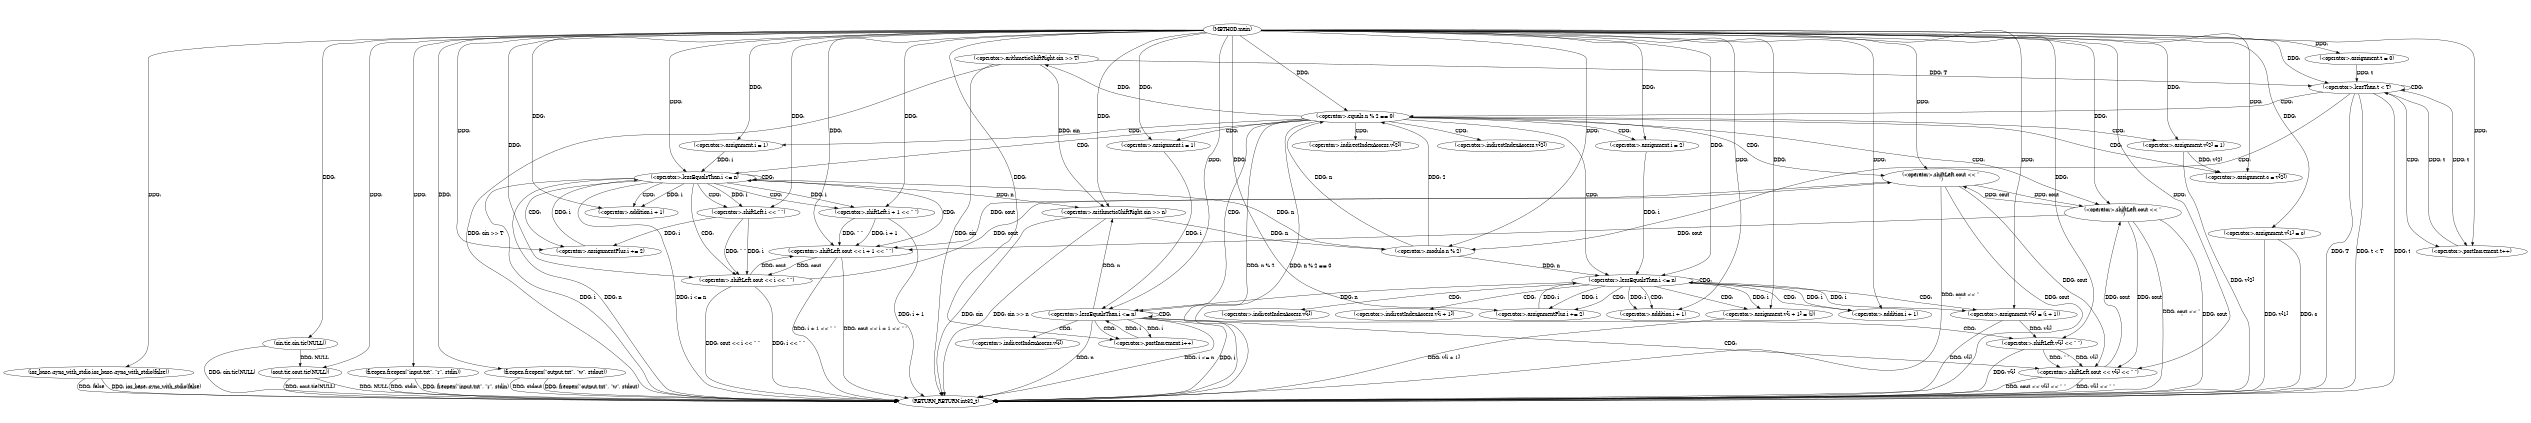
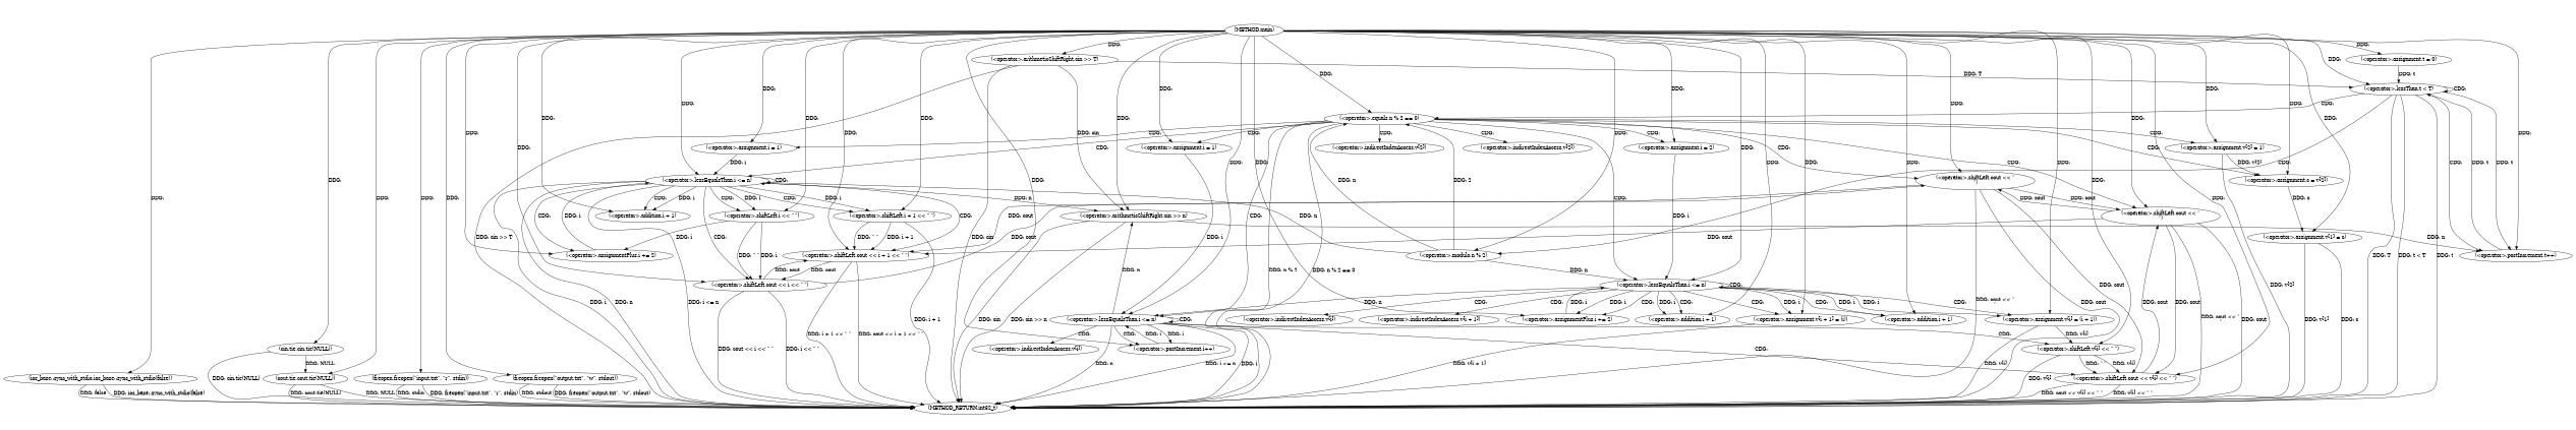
  digraph {
    n1 [label="(METHOD,main)"]
    n2 [label="(ios_base::sync_with_stdio,ios_base::sync_with_stdio(false))"]
    n3 [label="(cin.tie,cin.tie(NULL))"]
    n4 [label="(cout.tie,cout.tie(NULL))"]
    n5 [label="(freopen,freopen(\"input.txt\", \"r\", stdin))"]
    n6 [label="(freopen,freopen(\"output.txt\", \"w\", stdout))"]
    n7 [label="(<operator>.arithmeticShiftRight,cin >> T)"]
    n8 [label="(<operator>.assignment,t = 0)"]
    n9 [label="(<operator>.lessThan,t < T)"]
    n10 [label="(<operator>.postIncrement,t++)"]
    n11 [label="(<operator>.arithmeticShiftRight,cin >> n)"]
    n12 [label="(<operator>.equals,n % 2 == 0)"]
    n13 [label="(<operator>.shiftLeft,cout << \"\n\")"]
    n14 [label="(<operator>.modulo,n % 2)"]
    n15 [label="(<operator>.assignment,i = 1)"]
    n16 [label="(<operator>.lessEqualsThan,i <= n)"]
    n17 [label="(<operator>.assignmentPlus,i += 2)"]
    n18 [label="(<operator>.assignment,c = v[2])"]
    n19 [label="(<operator>.assignment,v[2] = 1)"]
    n20 [label="(<operator>.assignment,v[1] = c)"]
    n21 [label="(<operator>.shiftLeft,cout << \"\n\")"]
    n22 [label="(<operator>.shiftLeft,cout << i + 1 << \" \")"]
    n23 [label="(<operator>.shiftLeft,cout << i << \" \")"]
    n24 [label="(<operator>.assignment,i = 2)"]
    n25 [label="(<operator>.lessEqualsThan,i <= n)"]
    n26 [label="(<operator>.assignmentPlus,i += 2)"]
    n27 [label="(<operator>.assignment,i = 1)"]
    n28 [label="(<operator>.lessEqualsThan,i <= n)"]
    n29 [label="(<operator>.postIncrement,i++)"]
    n30 [label="(<operator>.assignment,v[i] = (i + 1))"]
    n31 [label="(<operator>.assignment,v[i + 1] = (i))"]
    n32 [label="(<operator>.shiftLeft,cout << v[i] << \" \")"]
    n33 [label="(<operator>.shiftLeft,i + 1 << \" \")"]
    n34 [label="(<operator>.shiftLeft,i << \" \")"]
    n35 [label="(<operator>.addition,i + 1)"]
    n36 [label="(<operator>.addition,i + 1)"]
    n37 [label="(<operator>.shiftLeft,v[i] << \" \")"]
    n38 [label="(<operator>.addition,i + 1)"]
-   n39 [label="(RETURN_RETURN,int32_t)"]
+   n39 [label="(METHOD_RETURN,int32_t)"]
    n40 [label="(<operator>.indirectIndexAccess,v[2])"]
    n41 [label="(<operator>.indirectIndexAccess,v[2])"]
    n42 [label="(<operator>.indirectIndexAccess,v[i])"]
    n43 [label="(<operator>.indirectIndexAccess,v[i + 1])"]
    n44 [label="(<operator>.indirectIndexAccess,v[i])"]
    n1 -> n2 [label="DDG: "]
    n1 -> n3 [label="DDG: "]
    n1 -> n4 [label="DDG: "]
    n1 -> n5 [label="DDG: "]
    n1 -> n6 [label="DDG: "]
-   n12 -> n7 [label="DDG: "]
+   n1 -> n7 [label="DDG: "]
    n1 -> n8 [label="DDG: "]
    n1 -> n9 [label="DDG: "]
    n1 -> n10 [label="DDG: "]
    n1 -> n11 [label="DDG: "]
    n1 -> n12 [label="DDG: "]
    n1 -> n13 [label="DDG: "]
    n1 -> n14 [label="DDG: "]
    n1 -> n15 [label="DDG: "]
    n1 -> n16 [label="DDG: "]
    n1 -> n17 [label="DDG: "]
    n1 -> n18 [label="DDG: "]
    n1 -> n19 [label="DDG: "]
    n1 -> n20 [label="DDG: "]
    n1 -> n21 [label="DDG: "]
    n1 -> n22 [label="DDG: "]
    n1 -> n23 [label="DDG: "]
    n1 -> n24 [label="DDG: "]
    n1 -> n25 [label="DDG: "]
    n1 -> n26 [label="DDG: "]
    n1 -> n27 [label="DDG: "]
    n1 -> n28 [label="DDG: "]
    n1 -> n29 [label="DDG: "]
    n1 -> n30 [label="DDG: "]
    n1 -> n31 [label="DDG: "]
    n1 -> n32 [label="DDG: "]
    n1 -> n33 [label="DDG: "]
    n1 -> n34 [label="DDG: "]
    n1 -> n35 [label="DDG: "]
    n1 -> n36 [label="DDG: "]
    n1 -> n37 [label="DDG: "]
    n1 -> n38 [label="DDG: "]
    n2 -> n39 [label="DDG: ios_base::sync_with_stdio(false)"]
    n2 -> n39 [label="DDG: false"]
    n3 -> n4 [label="DDG: NULL"]
    n3 -> n39 [label="DDG: cin.tie(NULL)"]
    n4 -> n39 [label="DDG: NULL"]
    n4 -> n39 [label="DDG: cout.tie(NULL)"]
    n5 -> n39 [label="DDG: freopen(\"input.txt\", \"r\", stdin)"]
    n5 -> n39 [label="DDG: stdin"]
    n6 -> n39 [label="DDG: freopen(\"output.txt\", \"w\", stdout)"]
    n6 -> n39 [label="DDG: stdout"]
    n7 -> n9 [label="DDG: T"]
    n7 -> n11 [label="DDG: cin"]
    n7 -> n39 [label="DDG: cin"]
    n7 -> n39 [label="DDG: cin >> T"]
    n8 -> n9 [label="DDG: t"]
    n9 -> n9 [label="CDG: "]
    n9 -> n10 [label="DDG: t"]
    n9 -> n10 [label="CDG: "]
    n9 -> n12 [label="CDG: "]
    n9 -> n14 [label="CDG: "]
    n9 -> n39 [label="DDG: t"]
    n9 -> n39 [label="DDG: T"]
    n9 -> n39 [label="DDG: t < T"]
    n10 -> n9 [label="DDG: t"]
-   n11 -> n14 [label="DDG: n"]
+   n11 -> n10 [label="DDG: n"]
    n11 -> n39 [label="DDG: cin"]
    n11 -> n39 [label="DDG: cin >> n"]
    n12 -> n13 [label="CDG: "]
    n12 -> n15 [label="CDG: "]
    n12 -> n16 [label="CDG: "]
    n12 -> n18 [label="CDG: "]
    n12 -> n19 [label="CDG: "]
    n12 -> n21 [label="CDG: "]
    n12 -> n24 [label="CDG: "]
    n12 -> n25 [label="CDG: "]
    n12 -> n27 [label="CDG: "]
    n12 -> n28 [label="CDG: "]
    n12 -> n39 [label="DDG: n % 2"]
    n12 -> n39 [label="DDG: n % 2 == 0"]
    n12 -> n40 [label="CDG: "]
    n12 -> n41 [label="CDG: "]
    n13 -> n21 [label="DDG: cout"]
    n13 -> n22 [label="DDG: cout"]
    n13 -> n32 [label="DDG: cout"]
    n13 -> n39 [label="DDG: cout"]
    n13 -> n39 [label="DDG: cout << \"\n\""]
    n14 -> n12 [label="DDG: n"]
    n14 -> n12 [label="DDG: 2"]
    n14 -> n16 [label="DDG: n"]
    n14 -> n25 [label="DDG: n"]
    n15 -> n16 [label="DDG: i"]
    n16 -> n11 [label="DDG: n"]
    n16 -> n16 [label="CDG: "]
    n16 -> n17 [label="CDG: "]
    n16 -> n22 [label="CDG: "]
    n16 -> n23 [label="CDG: "]
    n16 -> n33 [label="DDG: i"]
    n16 -> n33 [label="CDG: "]
    n16 -> n34 [label="DDG: i"]
    n16 -> n34 [label="CDG: "]
    n16 -> n35 [label="DDG: i"]
    n16 -> n35 [label="CDG: "]
    n16 -> n39 [label="DDG: i"]
    n16 -> n39 [label="DDG: n"]
    n16 -> n39 [label="DDG: i <= n"]
    n17 -> n16 [label="DDG: i"]
+   n18 -> n20 [label="DDG: c"]
    n19 -> n18 [label="DDG: v[2]"]
    n19 -> n39 [label="DDG: v[2]"]
    n20 -> n39 [label="DDG: v[1]"]
    n20 -> n39 [label="DDG: c"]
    n21 -> n13 [label="DDG: cout"]
    n21 -> n22 [label="DDG: cout"]
    n21 -> n32 [label="DDG: cout"]
    n21 -> n39 [label="DDG: cout"]
    n21 -> n39 [label="DDG: cout << \"\n\""]
    n22 -> n23 [label="DDG: cout"]
    n22 -> n39 [label="DDG: i + 1 << \" \""]
    n22 -> n39 [label="DDG: cout << i + 1 << \" \""]
    n23 -> n13 [label="DDG: cout"]
    n23 -> n22 [label="DDG: cout"]
    n23 -> n39 [label="DDG: i << \" \""]
    n23 -> n39 [label="DDG: cout << i << \" \""]
    n24 -> n25 [label="DDG: i"]
    n25 -> n25 [label="CDG: "]
    n25 -> n26 [label="DDG: i"]
    n25 -> n26 [label="CDG: "]
    n25 -> n28 [label="DDG: n"]
    n25 -> n30 [label="DDG: i"]
    n25 -> n30 [label="CDG: "]
    n25 -> n31 [label="DDG: i"]
    n25 -> n31 [label="CDG: "]
    n25 -> n36 [label="DDG: i"]
    n25 -> n36 [label="CDG: "]
    n25 -> n38 [label="DDG: i"]
    n25 -> n38 [label="CDG: "]
    n25 -> n42 [label="CDG: "]
    n25 -> n43 [label="CDG: "]
    n26 -> n25 [label="DDG: i"]
    n27 -> n28 [label="DDG: i"]
    n28 -> n11 [label="DDG: n"]
    n28 -> n28 [label="CDG: "]
    n28 -> n29 [label="DDG: i"]
    n28 -> n29 [label="CDG: "]
    n28 -> n32 [label="CDG: "]
    n28 -> n37 [label="CDG: "]
    n28 -> n39 [label="DDG: i"]
    n28 -> n39 [label="DDG: n"]
    n28 -> n39 [label="DDG: i <= n"]
    n28 -> n44 [label="CDG: "]
    n29 -> n28 [label="DDG: i"]
    n30 -> n37 [label="DDG: v[i]"]
    n30 -> n39 [label="DDG: v[i]"]
    n31 -> n39 [label="DDG: v[i + 1]"]
    n32 -> n21 [label="DDG: cout"]
    n32 -> n39 [label="DDG: v[i] << \" \""]
    n32 -> n39 [label="DDG: cout << v[i] << \" \""]
    n33 -> n22 [label="DDG: i + 1"]
    n33 -> n22 [label="DDG: \" \""]
    n33 -> n39 [label="DDG: i + 1"]
    n34 -> n17 [label="DDG: i"]
    n34 -> n23 [label="DDG: i"]
    n34 -> n23 [label="DDG: \" \""]
    n37 -> n32 [label="DDG: \" \""]
    n37 -> n32 [label="DDG: v[i]"]
    n37 -> n39 [label="DDG: v[i]"]
  }
